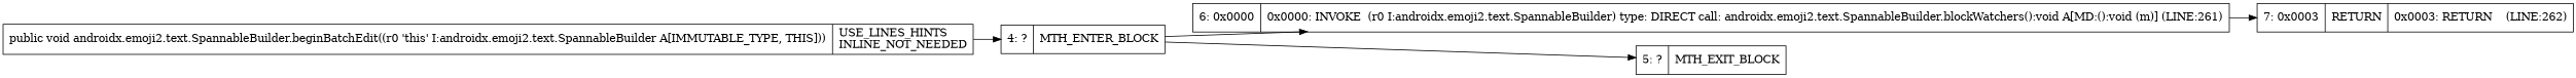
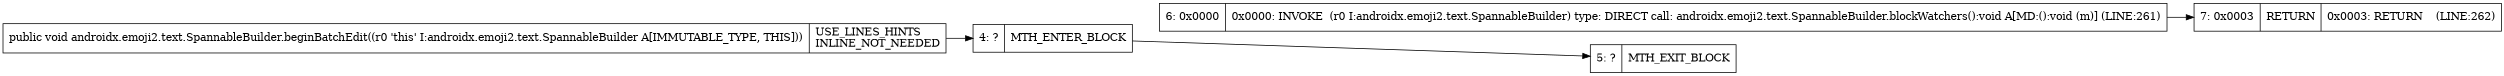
  digraph {
    rankdir=LR
    node [shape=record]
    n1 [label="{4\:\ ?|MTH_ENTER_BLOCK\l}"]
    n2 [label="{6\:\ 0x0000|0x0000: INVOKE  (r0 I:androidx.emoji2.text.SpannableBuilder) type: DIRECT call: androidx.emoji2.text.SpannableBuilder.blockWatchers():void A[MD:():void (m)] (LINE:261)\l}"]
    n3 [label="{5\:\ ?|MTH_EXIT_BLOCK\l}"]
    n4 [label="{7\:\ 0x0003|RETURN\l|0x0003: RETURN    (LINE:262)\l}"]
    n5 [label="{public void androidx.emoji2.text.SpannableBuilder.beginBatchEdit((r0 'this' I:androidx.emoji2.text.SpannableBuilder A[IMMUTABLE_TYPE, THIS]))  | USE_LINES_HINTS\lINLINE_NOT_NEEDED\l}"]
-   n1 -> n2
    n1 -> n3
    n2 -> n4
    n5 -> n1
  }
